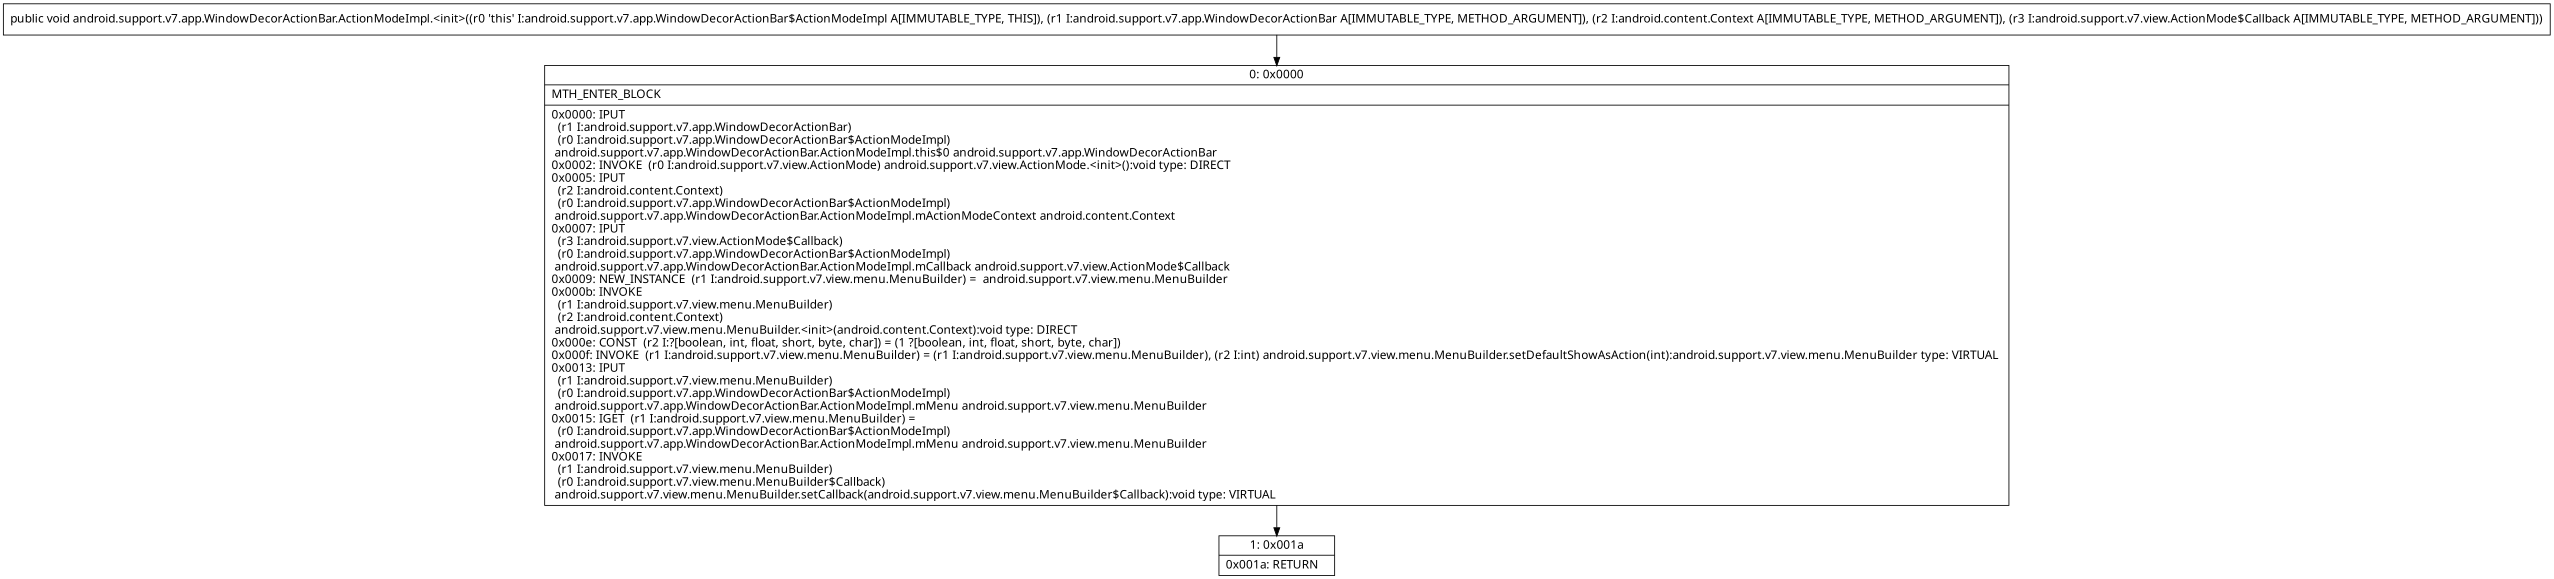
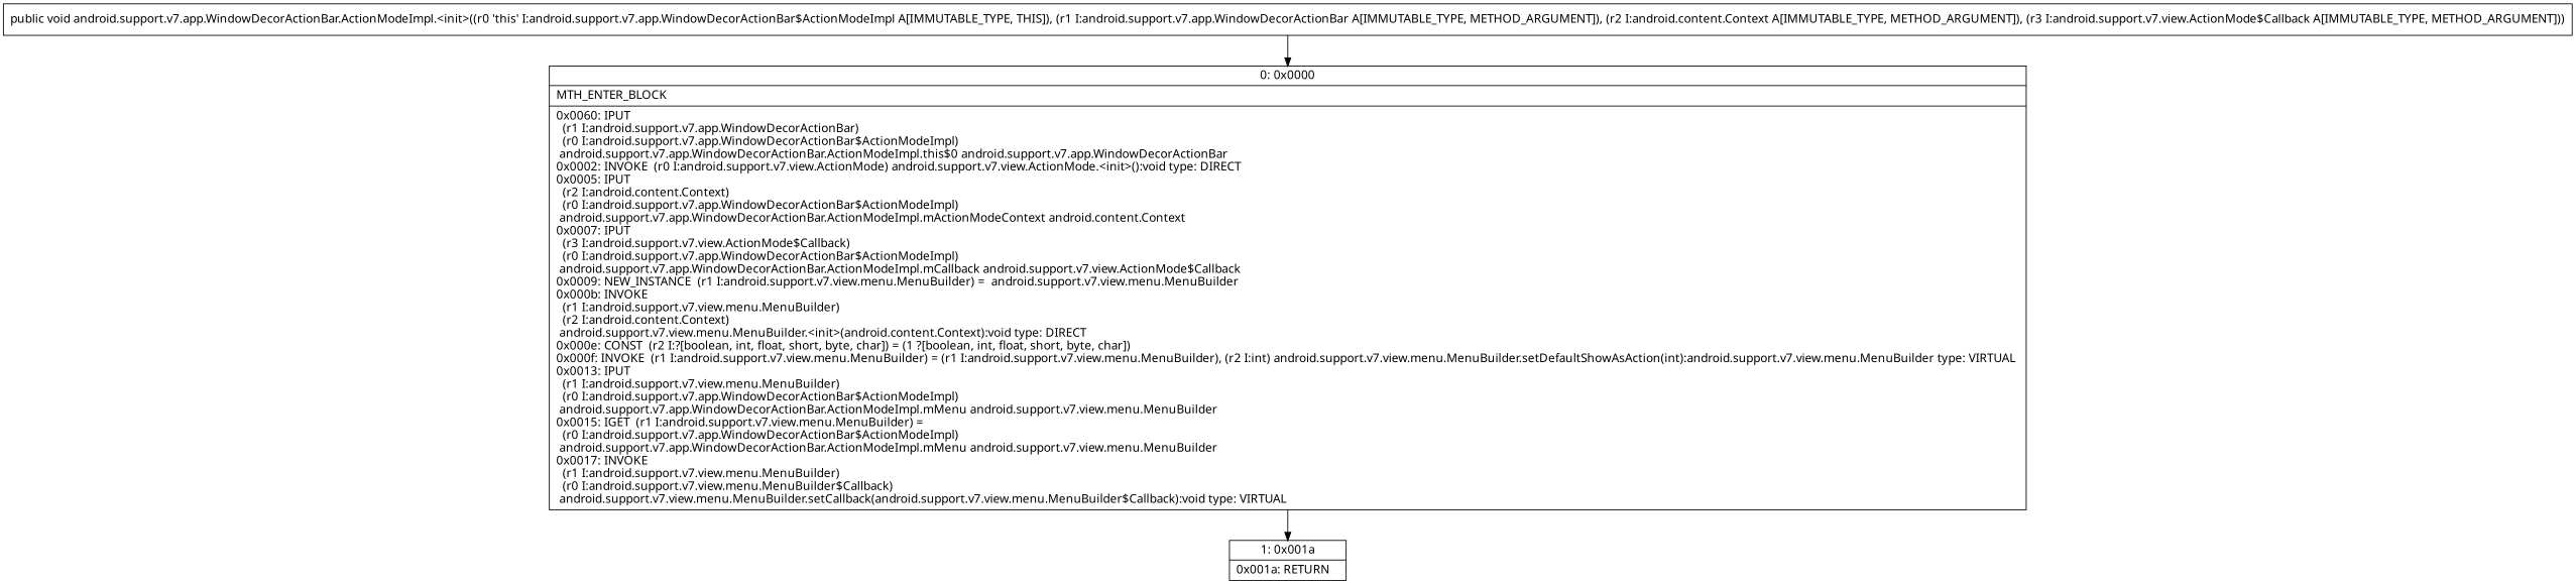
  digraph {
    fontname="Noto Sans"
    node [shape=record fontname="Noto Sans"]
    edge [fontname="Noto Sans"]
-   n1 [label="{0\:\ 0x0000|MTH_ENTER_BLOCK\l|0x0000: IPUT  \l  (r1 I:android.support.v7.app.WindowDecorActionBar)\l  (r0 I:android.support.v7.app.WindowDecorActionBar$ActionModeImpl)\l android.support.v7.app.WindowDecorActionBar.ActionModeImpl.this$0 android.support.v7.app.WindowDecorActionBar \l0x0002: INVOKE  (r0 I:android.support.v7.view.ActionMode) android.support.v7.view.ActionMode.\<init\>():void type: DIRECT \l0x0005: IPUT  \l  (r2 I:android.content.Context)\l  (r0 I:android.support.v7.app.WindowDecorActionBar$ActionModeImpl)\l android.support.v7.app.WindowDecorActionBar.ActionModeImpl.mActionModeContext android.content.Context \l0x0007: IPUT  \l  (r3 I:android.support.v7.view.ActionMode$Callback)\l  (r0 I:android.support.v7.app.WindowDecorActionBar$ActionModeImpl)\l android.support.v7.app.WindowDecorActionBar.ActionModeImpl.mCallback android.support.v7.view.ActionMode$Callback \l0x0009: NEW_INSTANCE  (r1 I:android.support.v7.view.menu.MenuBuilder) =  android.support.v7.view.menu.MenuBuilder \l0x000b: INVOKE  \l  (r1 I:android.support.v7.view.menu.MenuBuilder)\l  (r2 I:android.content.Context)\l android.support.v7.view.menu.MenuBuilder.\<init\>(android.content.Context):void type: DIRECT \l0x000e: CONST  (r2 I:?[boolean, int, float, short, byte, char]) = (1 ?[boolean, int, float, short, byte, char]) \l0x000f: INVOKE  (r1 I:android.support.v7.view.menu.MenuBuilder) = (r1 I:android.support.v7.view.menu.MenuBuilder), (r2 I:int) android.support.v7.view.menu.MenuBuilder.setDefaultShowAsAction(int):android.support.v7.view.menu.MenuBuilder type: VIRTUAL \l0x0013: IPUT  \l  (r1 I:android.support.v7.view.menu.MenuBuilder)\l  (r0 I:android.support.v7.app.WindowDecorActionBar$ActionModeImpl)\l android.support.v7.app.WindowDecorActionBar.ActionModeImpl.mMenu android.support.v7.view.menu.MenuBuilder \l0x0015: IGET  (r1 I:android.support.v7.view.menu.MenuBuilder) = \l  (r0 I:android.support.v7.app.WindowDecorActionBar$ActionModeImpl)\l android.support.v7.app.WindowDecorActionBar.ActionModeImpl.mMenu android.support.v7.view.menu.MenuBuilder \l0x0017: INVOKE  \l  (r1 I:android.support.v7.view.menu.MenuBuilder)\l  (r0 I:android.support.v7.view.menu.MenuBuilder$Callback)\l android.support.v7.view.menu.MenuBuilder.setCallback(android.support.v7.view.menu.MenuBuilder$Callback):void type: VIRTUAL \l}"]
+   n1 [label="{0\:\ 0x0000|MTH_ENTER_BLOCK\l|0x0060: IPUT  \l  (r1 I:android.support.v7.app.WindowDecorActionBar)\l  (r0 I:android.support.v7.app.WindowDecorActionBar$ActionModeImpl)\l android.support.v7.app.WindowDecorActionBar.ActionModeImpl.this$0 android.support.v7.app.WindowDecorActionBar \l0x0002: INVOKE  (r0 I:android.support.v7.view.ActionMode) android.support.v7.view.ActionMode.\<init\>():void type: DIRECT \l0x0005: IPUT  \l  (r2 I:android.content.Context)\l  (r0 I:android.support.v7.app.WindowDecorActionBar$ActionModeImpl)\l android.support.v7.app.WindowDecorActionBar.ActionModeImpl.mActionModeContext android.content.Context \l0x0007: IPUT  \l  (r3 I:android.support.v7.view.ActionMode$Callback)\l  (r0 I:android.support.v7.app.WindowDecorActionBar$ActionModeImpl)\l android.support.v7.app.WindowDecorActionBar.ActionModeImpl.mCallback android.support.v7.view.ActionMode$Callback \l0x0009: NEW_INSTANCE  (r1 I:android.support.v7.view.menu.MenuBuilder) =  android.support.v7.view.menu.MenuBuilder \l0x000b: INVOKE  \l  (r1 I:android.support.v7.view.menu.MenuBuilder)\l  (r2 I:android.content.Context)\l android.support.v7.view.menu.MenuBuilder.\<init\>(android.content.Context):void type: DIRECT \l0x000e: CONST  (r2 I:?[boolean, int, float, short, byte, char]) = (1 ?[boolean, int, float, short, byte, char]) \l0x000f: INVOKE  (r1 I:android.support.v7.view.menu.MenuBuilder) = (r1 I:android.support.v7.view.menu.MenuBuilder), (r2 I:int) android.support.v7.view.menu.MenuBuilder.setDefaultShowAsAction(int):android.support.v7.view.menu.MenuBuilder type: VIRTUAL \l0x0013: IPUT  \l  (r1 I:android.support.v7.view.menu.MenuBuilder)\l  (r0 I:android.support.v7.app.WindowDecorActionBar$ActionModeImpl)\l android.support.v7.app.WindowDecorActionBar.ActionModeImpl.mMenu android.support.v7.view.menu.MenuBuilder \l0x0015: IGET  (r1 I:android.support.v7.view.menu.MenuBuilder) = \l  (r0 I:android.support.v7.app.WindowDecorActionBar$ActionModeImpl)\l android.support.v7.app.WindowDecorActionBar.ActionModeImpl.mMenu android.support.v7.view.menu.MenuBuilder \l0x0017: INVOKE  \l  (r1 I:android.support.v7.view.menu.MenuBuilder)\l  (r0 I:android.support.v7.view.menu.MenuBuilder$Callback)\l android.support.v7.view.menu.MenuBuilder.setCallback(android.support.v7.view.menu.MenuBuilder$Callback):void type: VIRTUAL \l}"]
    n2 [label="{1\:\ 0x001a|0x001a: RETURN   \l}"]
    n3 [label="{public void android.support.v7.app.WindowDecorActionBar.ActionModeImpl.\<init\>((r0 'this' I:android.support.v7.app.WindowDecorActionBar$ActionModeImpl A[IMMUTABLE_TYPE, THIS]), (r1 I:android.support.v7.app.WindowDecorActionBar A[IMMUTABLE_TYPE, METHOD_ARGUMENT]), (r2 I:android.content.Context A[IMMUTABLE_TYPE, METHOD_ARGUMENT]), (r3 I:android.support.v7.view.ActionMode$Callback A[IMMUTABLE_TYPE, METHOD_ARGUMENT])) }"]
    n1 -> n2
    n3 -> n1
  }
